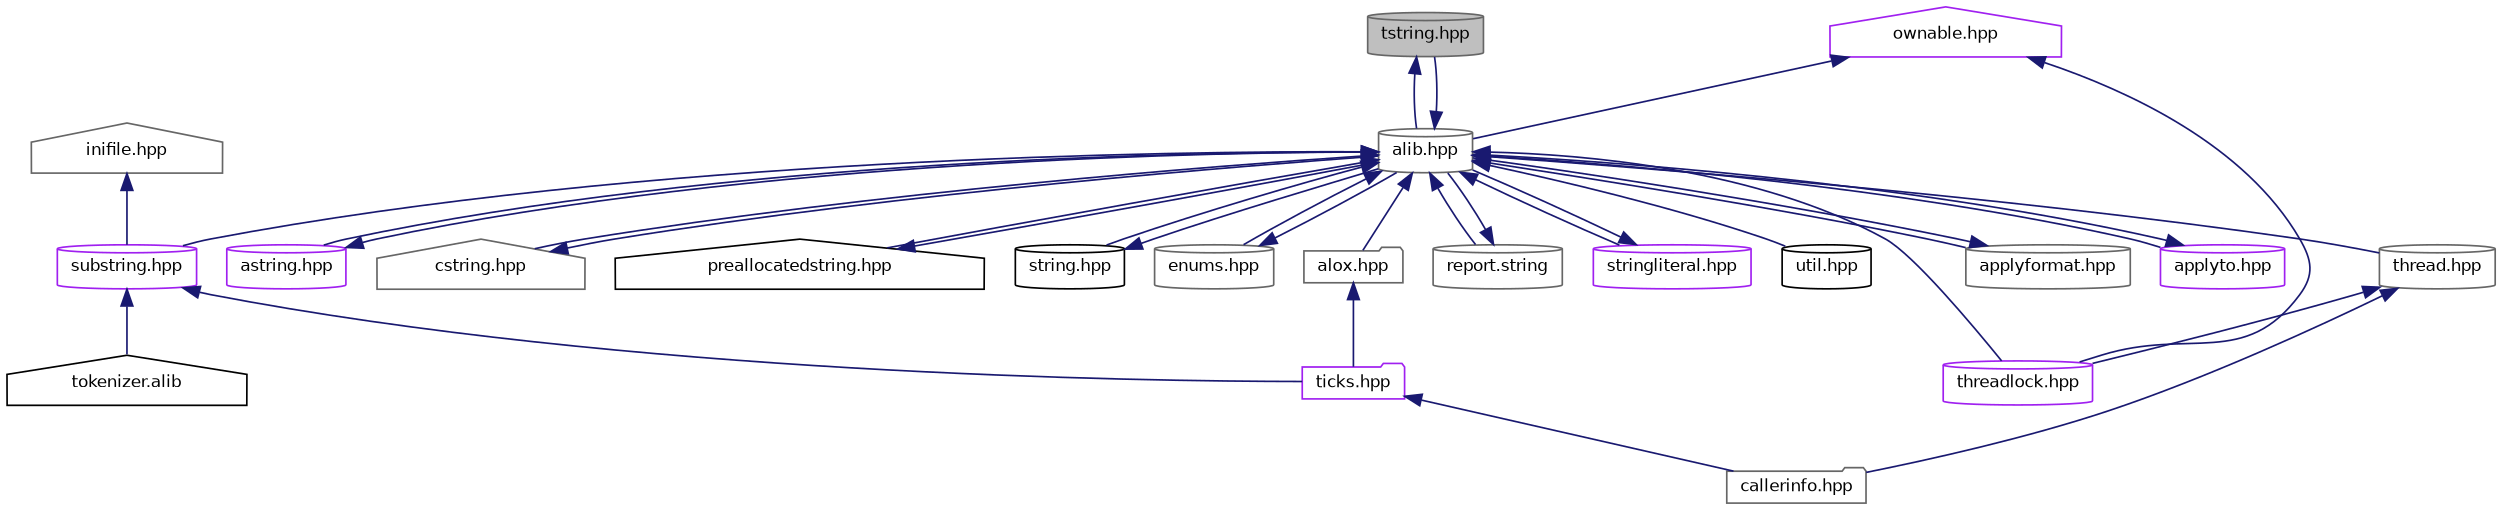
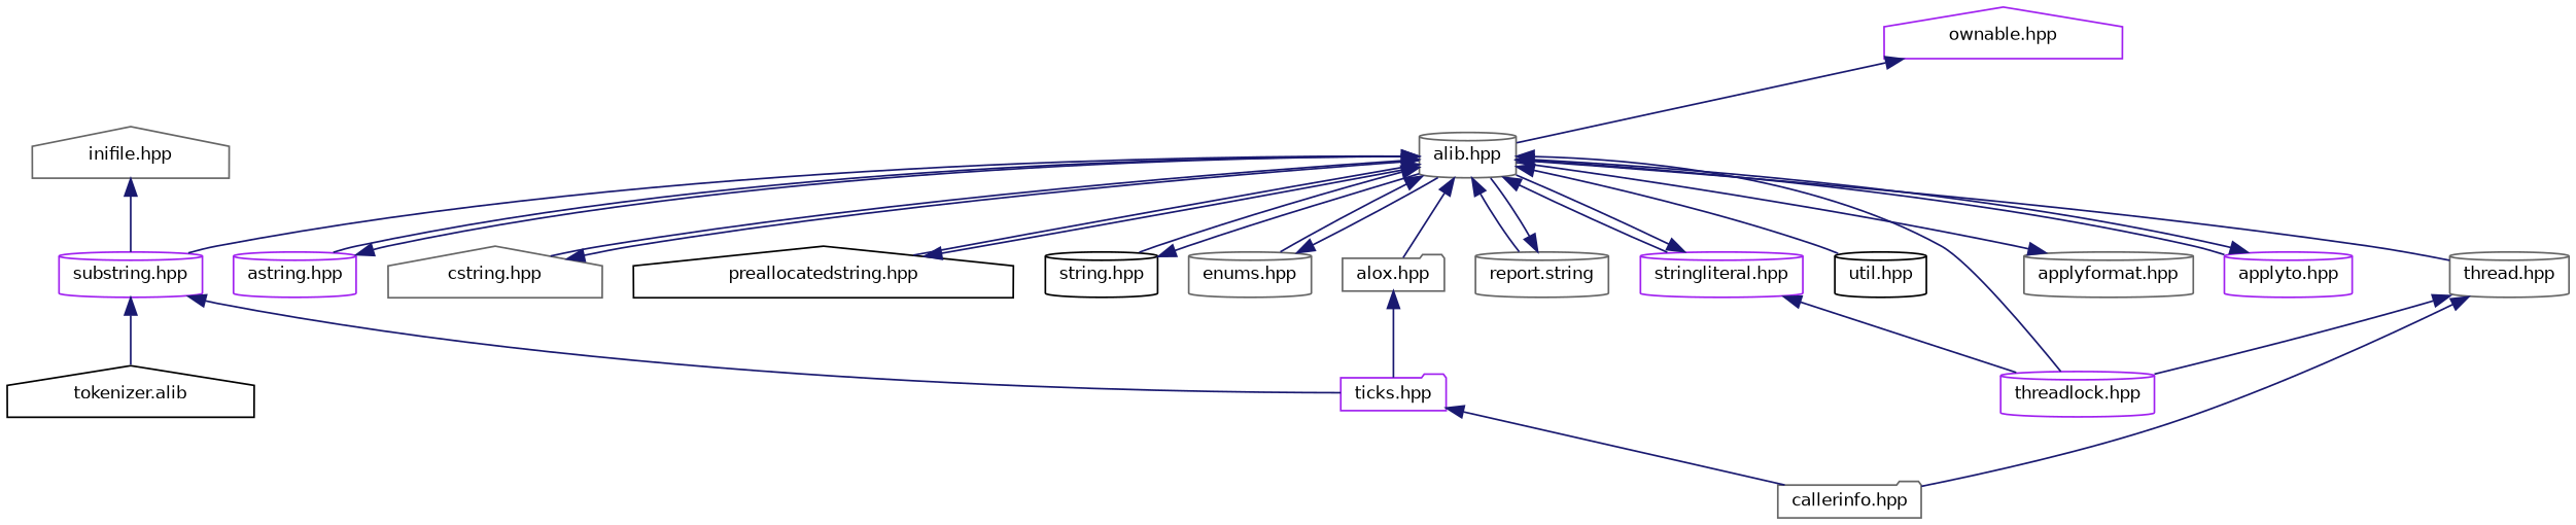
  digraph {
    node [color=gray40 fillcolor=white fontname=Helvetica fontsize=10 shape=cylinder style=filled]
    edge [color=midnightblue dir=back fontname=Helvetica fontsize=10 labelfontname=Helvetica labelfontsize=10 style=solid]
-   n1 [fillcolor=grey75 fontcolor=black height=0.2 label="tstring.hpp" width=0.4]
    n2 [height=0.2 label="alib.hpp" width=0.4]
    n3 [height=0.2 label="enums.hpp" width=0.4]
    n4 [color=purple height=0.2 label="threadlock.hpp" width=0.4]
    n5 [height=0.2 label="report.string" width=0.4]
    n6 [color=black height=0.2 label="util.hpp" width=0.4]
    n7 [height=0.2 label="applyformat.hpp" width=0.4]
    n8 [color=purple height=0.2 label="applyto.hpp" width=0.4]
    n9 [color=purple height=0.2 label="astring.hpp" width=0.4]
    n10 [height=0.2 label="cstring.hpp" shape=house width=0.4]
    n11 [color=black height=0.2 label="preallocatedstring.hpp" shape=house width=0.4]
    n12 [color=black height=0.2 label="string.hpp" width=0.4]
    n13 [color=purple height=0.2 label="stringliteral.hpp" width=0.4]
    n14 [color=purple height=0.2 label="substring.hpp" width=0.4]
    n15 [height=0.2 label="thread.hpp" width=0.4]
    n16 [height=0.2 label="alox.hpp" shape=folder width=0.4]
    n17 [color=purple height=0.2 label="ownable.hpp" shape=house width=0.4]
    n18 [color=black height=0.2 label="tokenizer.alib" shape=house width=0.4]
    n19 [color=purple height=0.2 label="ticks.hpp" shape=folder width=0.4]
    n20 [height=0.2 label="callerinfo.hpp" shape=folder width=0.4]
    n21 [height=0.2 label="inifile.hpp" shape=house width=0.4]
-   n1 -> n2
-   n2 -> n1
    n2 -> n3
    n2 -> n4
    n2 -> n5
    n2 -> n6
-   n2 -> n7
    n2 -> n8
    n2 -> n9
    n2 -> n10
    n2 -> n11
    n2 -> n12
    n2 -> n13
    n2 -> n14
    n2 -> n15
    n2 -> n16
    n3 -> n2
    n5 -> n2
    n7 -> n2
    n8 -> n2
    n9 -> n2
    n10 -> n2
    n11 -> n2
    n12 -> n2
    n13 -> n2
    n14 -> n18
    n14 -> n19
    n15 -> n4
    n15 -> n20
    n16 -> n19
    n17 -> n2
-   n17 -> n4
+   n13 -> n4
    n19 -> n20
    n21 -> n14
  }
